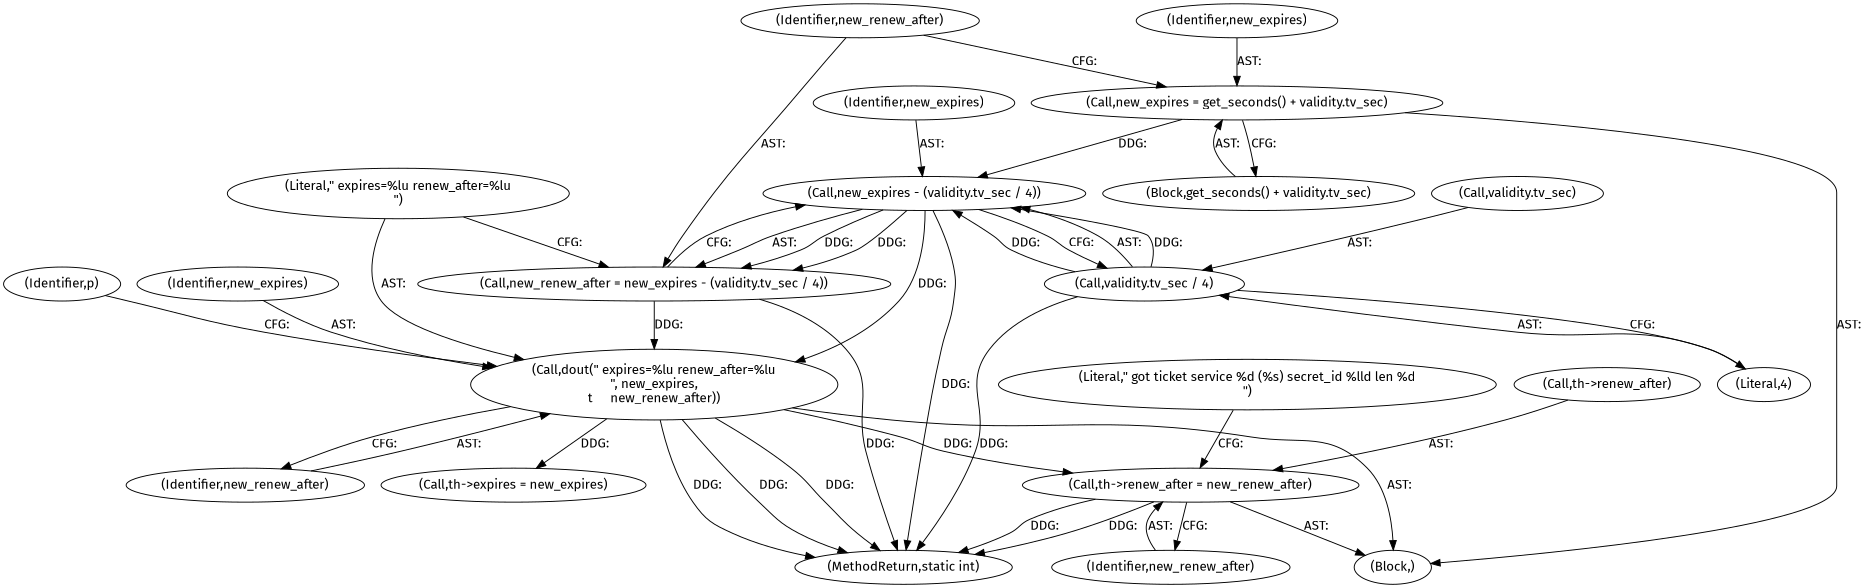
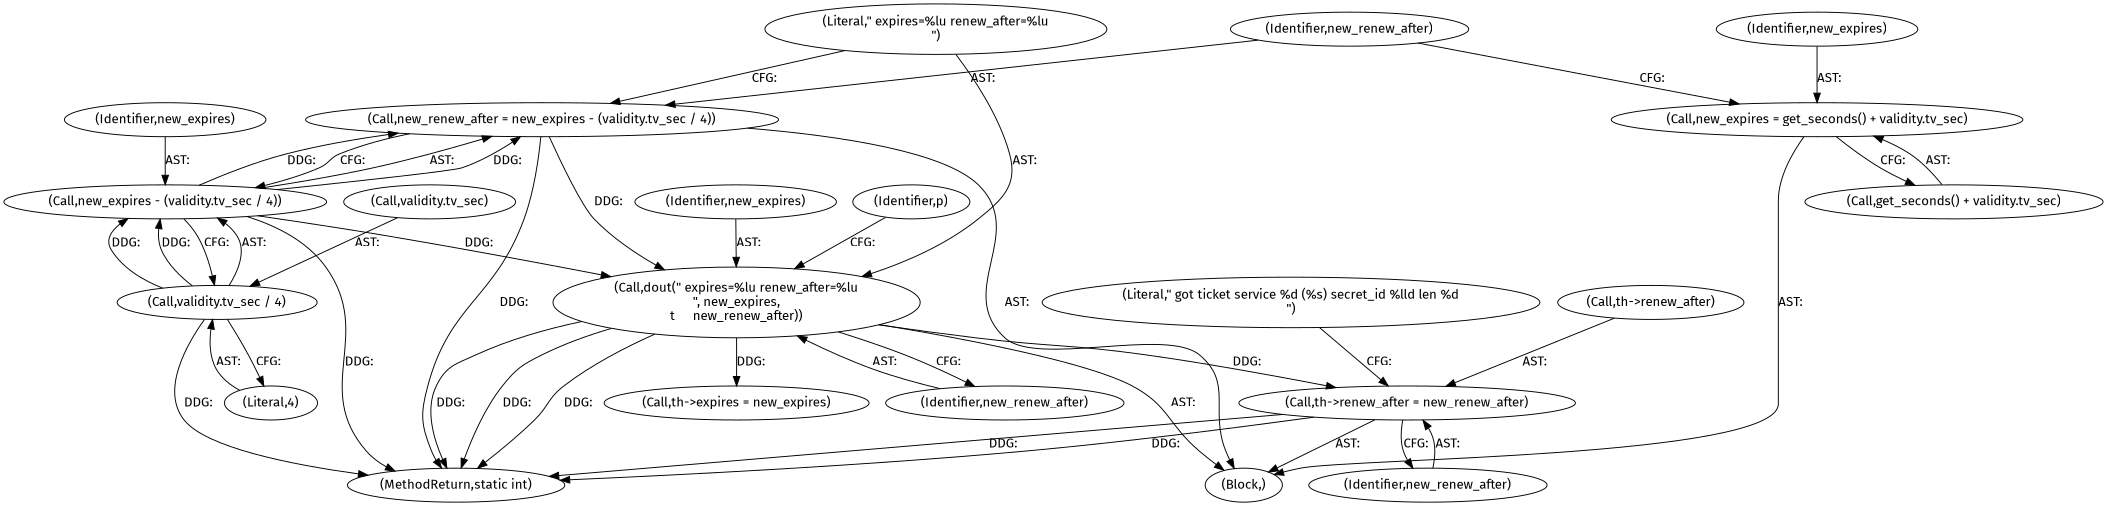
  digraph {
    fontname="Fira Sans"
    node [fontname="Fira Sans"]
    edge [fontname="Fira Sans"]
    n1 [label="(Call,th->renew_after = new_renew_after)"]
    n2 [label="(MethodReturn,static int)"]
    n3 [label="(Block,)"]
    n4 [label="(Identifier,new_renew_after)"]
    n5 [label="(Call,dout(\" expires=%lu renew_after=%lu\n\", new_expires,\n\t     new_renew_after))"]
    n6 [label="(Call,th->expires = new_expires)"]
    n7 [label="(Identifier,new_renew_after)"]
    n8 [label="(Call,new_expires - (validity.tv_sec / 4))"]
    n9 [label="(Call,validity.tv_sec / 4)"]
    n10 [label="(Call,new_renew_after = new_expires - (validity.tv_sec / 4))"]
    n11 [label="(Literal,4)"]
    n12 [label="(Call,new_expires = get_seconds() + validity.tv_sec)"]
-   n13 [label="(Block,get_seconds() + validity.tv_sec)"]
+   n13 [label="(Call,get_seconds() + validity.tv_sec)"]
    n14 [label="(Identifier,new_expires)"]
    n15 [label="(Literal,\" expires=%lu renew_after=%lu\n\")"]
    n16 [label="(Literal,\" got ticket service %d (%s) secret_id %lld len %d\n\")"]
    n17 [label="(Identifier,new_expires)"]
    n18 [label="(Identifier,new_renew_after)"]
    n19 [label="(Identifier,new_expires)"]
    n20 [label="(Call,validity.tv_sec)"]
    n21 [label="(Identifier,p)"]
    n22 [label="(Call,th->renew_after)"]
    n1 -> n2 [label="DDG: "]
    n1 -> n2 [label="DDG: "]
    n1 -> n3 [label="AST: "]
    n1 -> n4 [label="CFG: "]
    n4 -> n1 [label="AST: "]
    n5 -> n1 [label="DDG: "]
    n5 -> n2 [label="DDG: "]
    n5 -> n2 [label="DDG: "]
    n5 -> n2 [label="DDG: "]
    n5 -> n3 [label="AST: "]
    n5 -> n6 [label="DDG: "]
    n5 -> n7 [label="CFG: "]
    n7 -> n5 [label="AST: "]
    n8 -> n2 [label="DDG: "]
    n8 -> n5 [label="DDG: "]
    n8 -> n9 [label="CFG: "]
    n8 -> n10 [label="AST: "]
    n8 -> n10 [label="DDG: "]
    n8 -> n10 [label="DDG: "]
    n9 -> n2 [label="DDG: "]
    n9 -> n8 [label="AST: "]
    n9 -> n8 [label="DDG: "]
    n9 -> n8 [label="DDG: "]
    n9 -> n11 [label="CFG: "]
    n10 -> n2 [label="DDG: "]
+   n10 -> n3 [label="AST: "]
    n10 -> n5 [label="DDG: "]
    n10 -> n8 [label="CFG: "]
    n11 -> n9 [label="AST: "]
    n12 -> n3 [label="AST: "]
-   n12 -> n8 [label="DDG: "]
    n12 -> n13 [label="CFG: "]
    n13 -> n12 [label="AST: "]
    n14 -> n12 [label="AST: "]
    n15 -> n5 [label="AST: "]
    n15 -> n10 [label="CFG: "]
    n16 -> n1 [label="CFG: "]
    n17 -> n5 [label="AST: "]
    n18 -> n10 [label="AST: "]
    n18 -> n12 [label="CFG: "]
    n19 -> n8 [label="AST: "]
    n20 -> n9 [label="AST: "]
    n21 -> n5 [label="CFG: "]
    n22 -> n1 [label="AST: "]
  }
